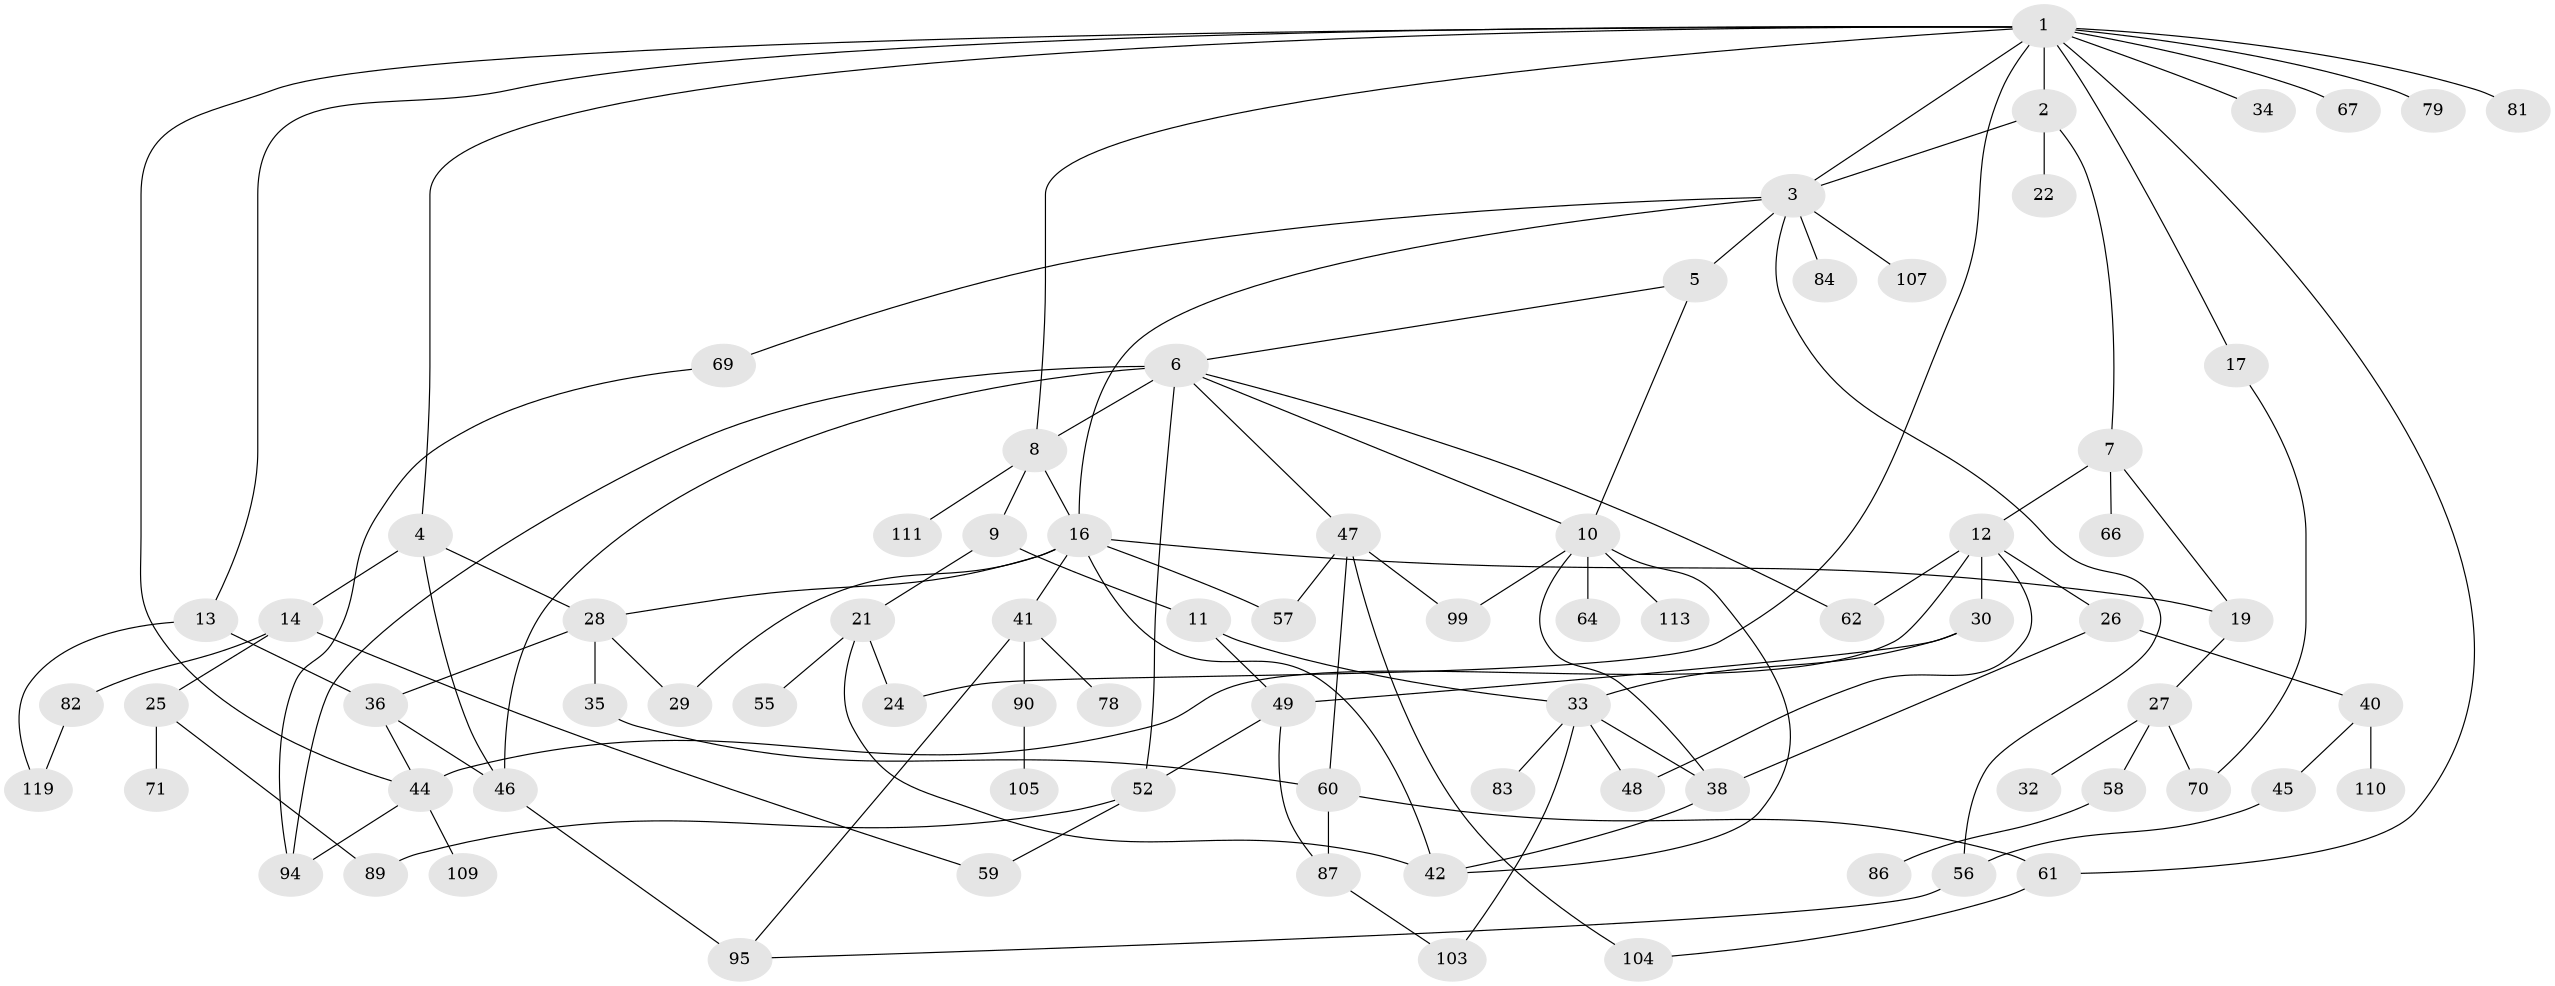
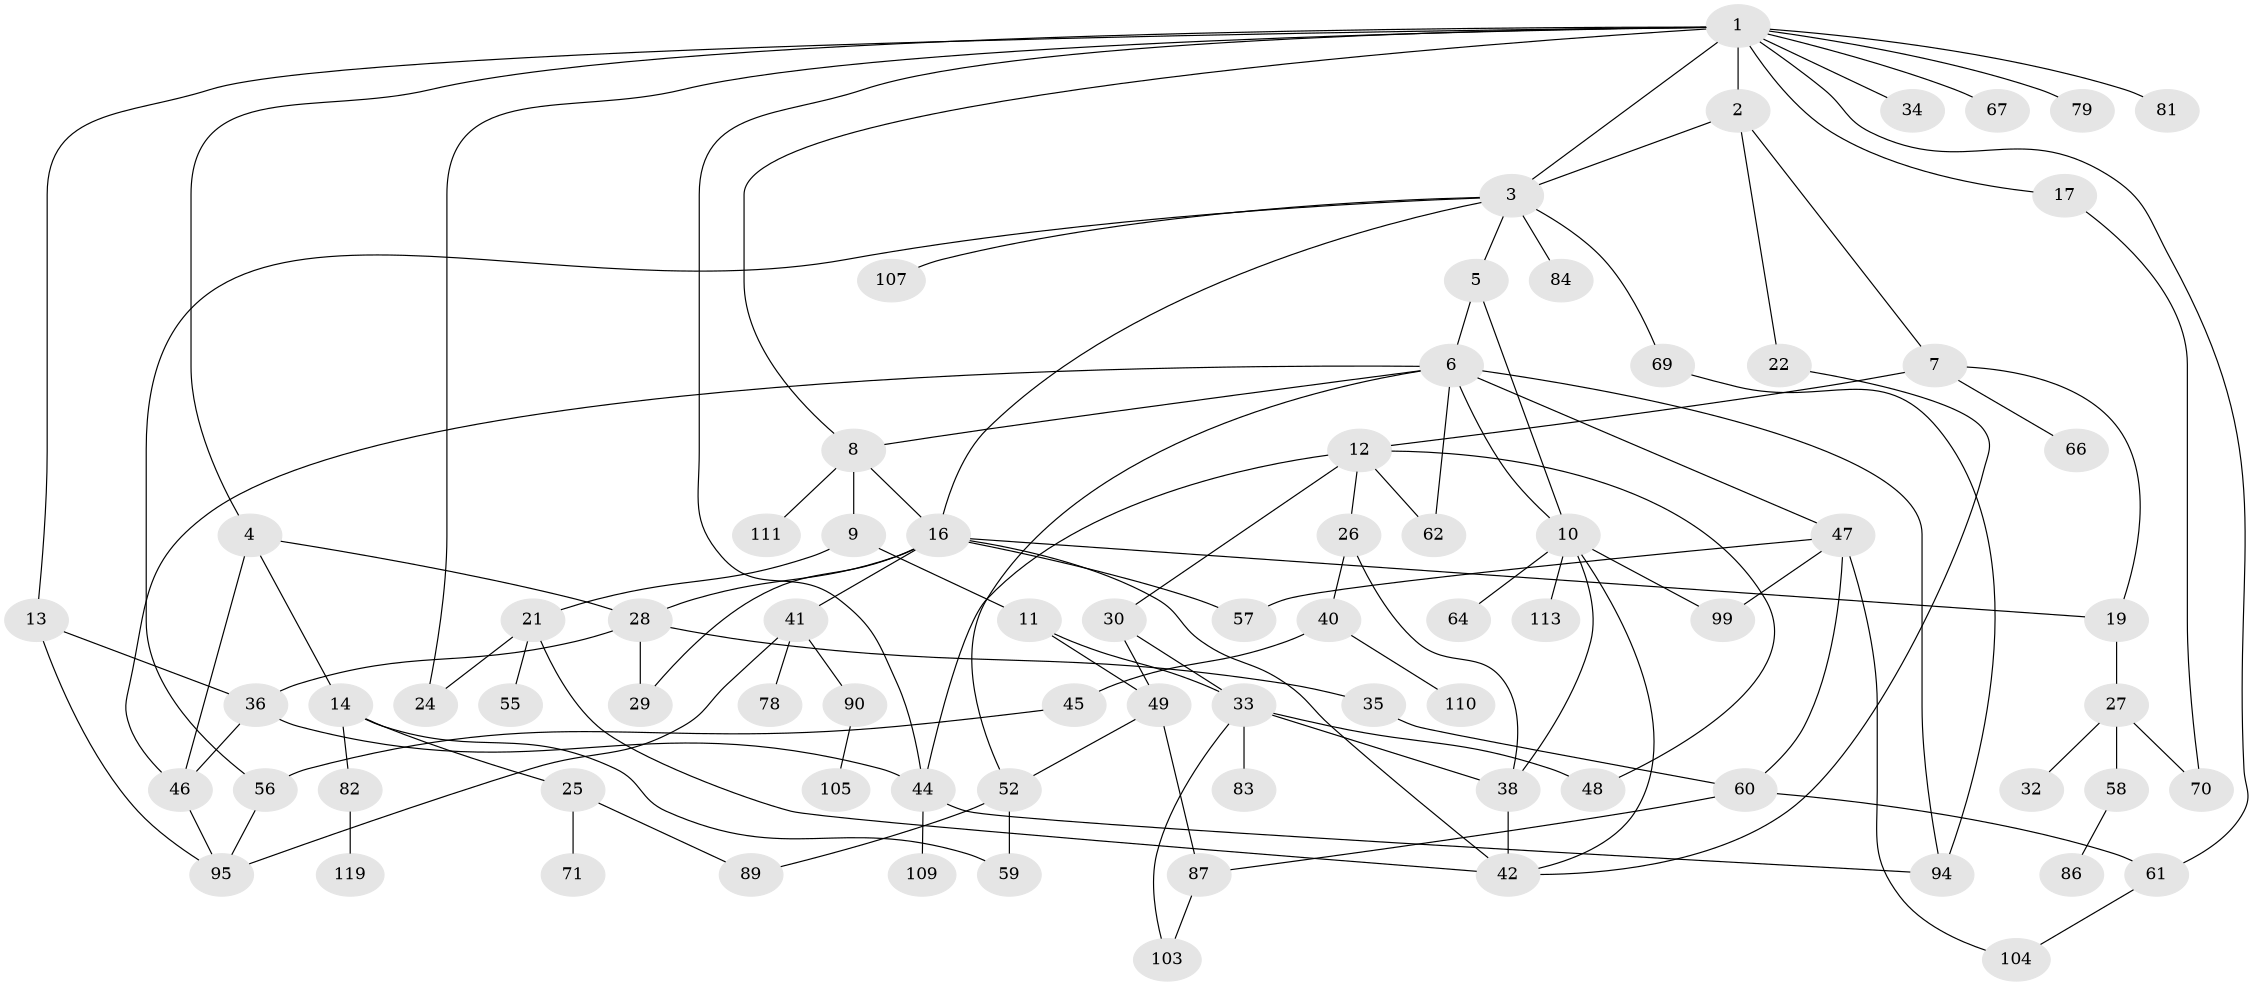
  graph {
    node [color=gray90 style=filled]
    1 [super="+53"]
    2 [super="+20"]
    3 [super="+65"]
    4 [super="+88"]
    8 [super="+73"]
    13
    17
    24
    34
    44 [super="+93"]
    61 [super="+75"]
    67
    79
    81
    7
    22
    5
    16 [super="+96"]
    56 [super="+98"]
    69
    84
    107
    14 [super="+68"]
    28 [super="+31"]
    46 [super="+51"]
    9
    111
    36 [super="+102"]
    95 [super="+100"]
    70
    94
    109
    104
    12 [super="+23"]
    19 [super="+80"]
    66
    42 [super="+72"]
    6 [super="+18"]
    10 [super="+15"]
    29 [super="+43"]
    41 [super="+106"]
    57 [super="+92"]
    25
    59
    82
    35
    47 [super="+50"]
    52
    62
    38 [super="+85"]
    64
    99
    113
    60 [super="+77"]
    89 [super="+90"]
    26 [super="+101"]
    30
    48
    27 [super="+39"]
    11 [super="+37"]
    21 [super="+54"]
    33 [super="+63"]
    49 [super="+97"]
    55
    83
    103
    87
    40 [super="+76"]
    71
    n70 [label=119]
    78
    n72 [label=90]
    32
    58 [super="+74"]
    45 [super="+108"]
    110
    86
    105
    1 -- 2
    1 -- 3
    1 -- 4
    1 -- 8
    1 -- 13
    1 -- 17
    1 -- 24
    1 -- 34
    1 -- 44
    1 -- 61
    1 -- 67
    1 -- 79
    1 -- 81
    2 -- 3
    2 -- 7
    2 -- 22
    3 -- 5
    3 -- 16
    3 -- 56
    3 -- 69
    3 -- 84
    3 -- 107
    4 -- 14
    4 -- 28
    4 -- 46
    8 -- 16
    8 -- 9
    8 -- 111
    13 -- 36
-   13 -- n70
+   13 -- 95
    17 -- 70
    44 -- 94
    44 -- 109
    61 -- 104
    7 -- 12
    7 -- 19
    7 -- 66
+   22 -- 42
    5 -- 6
    5 -- 10
    16 -- 28
    16 -- 19
    16 -- 42
    16 -- 29
    16 -- 41
    16 -- 57
    56 -- 95
    69 -- 94
    14 -- 25
    14 -- 59
    14 -- 82
    28 -- 36
    28 -- 29
    28 -- 35
    46 -- 95
    9 -- 11
    9 -- 21
    36 -- 44
    36 -- 46
    12 -- 44
    12 -- 62
    12 -- 26
    12 -- 30
    12 -- 48
    19 -- 27
    6 -- 8
    6 -- 46
    6 -- 94
    6 -- 10
    6 -- 47
    6 -- 52
    6 -- 62
    10 -- 42
    10 -- 38
    10 -- 64
    10 -- 99
    10 -- 113
    41 -- 95
    41 -- 78
    41 -- n72
    25 -- 89
    25 -- 71
    82 -- n70
    35 -- 60
    47 -- 104
    47 -- 57
    47 -- 99
    47 -- 60
    52 -- 59
    52 -- 89
    38 -- 42
    60 -- 61
    60 -- 87
    26 -- 38
    26 -- 40
    30 -- 33
    30 -- 49
    27 -- 70
    27 -- 32
    27 -- 58
    11 -- 33
    11 -- 49
    21 -- 24
    21 -- 42
    21 -- 55
    33 -- 38
    33 -- 48
    33 -- 83
    33 -- 103
    49 -- 52
    49 -- 87
    87 -- 103
    40 -- 45
    40 -- 110
    n72 -- 105
    58 -- 86
    45 -- 56
  }
